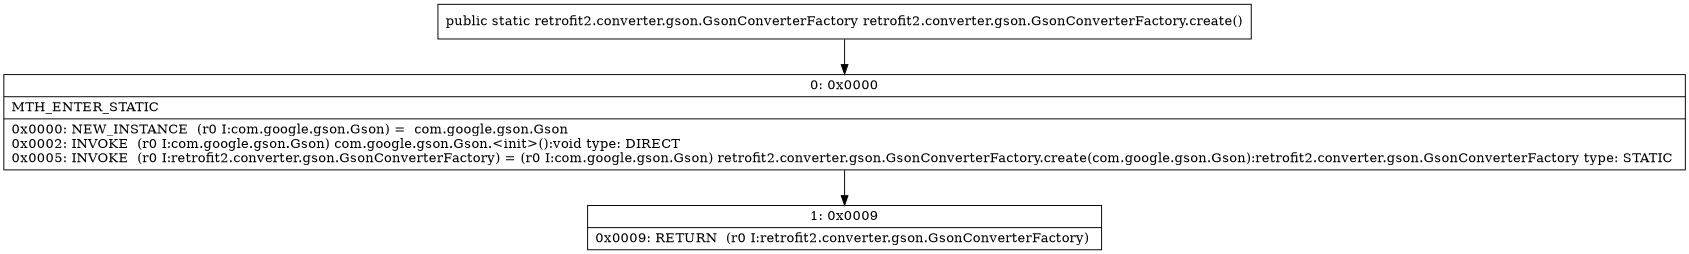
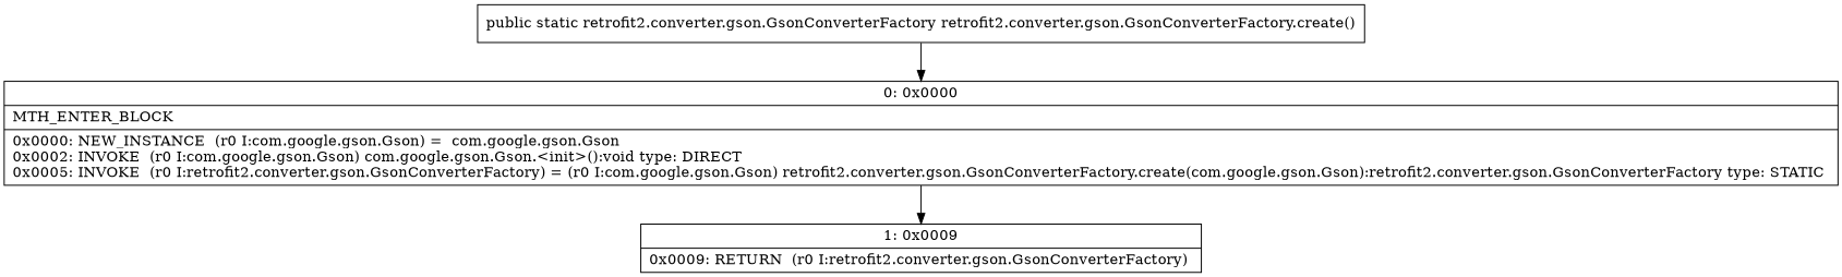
  digraph {
    node [shape=record]
-   n1 [label="{0\:\ 0x0000|MTH_ENTER_STATIC\l|0x0000: NEW_INSTANCE  (r0 I:com.google.gson.Gson) =  com.google.gson.Gson \l0x0002: INVOKE  (r0 I:com.google.gson.Gson) com.google.gson.Gson.\<init\>():void type: DIRECT \l0x0005: INVOKE  (r0 I:retrofit2.converter.gson.GsonConverterFactory) = (r0 I:com.google.gson.Gson) retrofit2.converter.gson.GsonConverterFactory.create(com.google.gson.Gson):retrofit2.converter.gson.GsonConverterFactory type: STATIC \l}"]
+   n1 [label="{0\:\ 0x0000|MTH_ENTER_BLOCK\l|0x0000: NEW_INSTANCE  (r0 I:com.google.gson.Gson) =  com.google.gson.Gson \l0x0002: INVOKE  (r0 I:com.google.gson.Gson) com.google.gson.Gson.\<init\>():void type: DIRECT \l0x0005: INVOKE  (r0 I:retrofit2.converter.gson.GsonConverterFactory) = (r0 I:com.google.gson.Gson) retrofit2.converter.gson.GsonConverterFactory.create(com.google.gson.Gson):retrofit2.converter.gson.GsonConverterFactory type: STATIC \l}"]
    n2 [label="{1\:\ 0x0009|0x0009: RETURN  (r0 I:retrofit2.converter.gson.GsonConverterFactory) \l}"]
    n3 [label="{public static retrofit2.converter.gson.GsonConverterFactory retrofit2.converter.gson.GsonConverterFactory.create() }"]
    n1 -> n2
    n3 -> n1
  }
